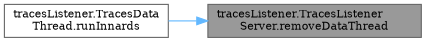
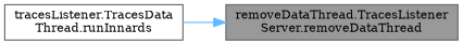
  digraph {
    rankdir=RL
    fontname="DejaVu Serif"
    node [fontname="DejaVu Serif" fontsize=10 shape=box style=filled]
-   n1 [color=gray40 fillcolor=grey60 fontcolor=black height=0.2 label="tracesListener.TracesListener\lServer.removeDataThread" width=0.4]
+   n1 [color=gray40 fillcolor=grey60 fontcolor=black height=0.2 label="removeDataThread.TracesListener\lServer.removeDataThread" width=0.4]
    n2 [color=grey40 fillcolor=white height=0.2 label="tracesListener.TracesData\lThread.runInnards" width=0.4]
    n1 -> n2 [color=steelblue1 dir=back fontname="DejaVu Serif" fontsize=10 labelfontname=Helvetica labelfontsize=10 style=solid]
  }
